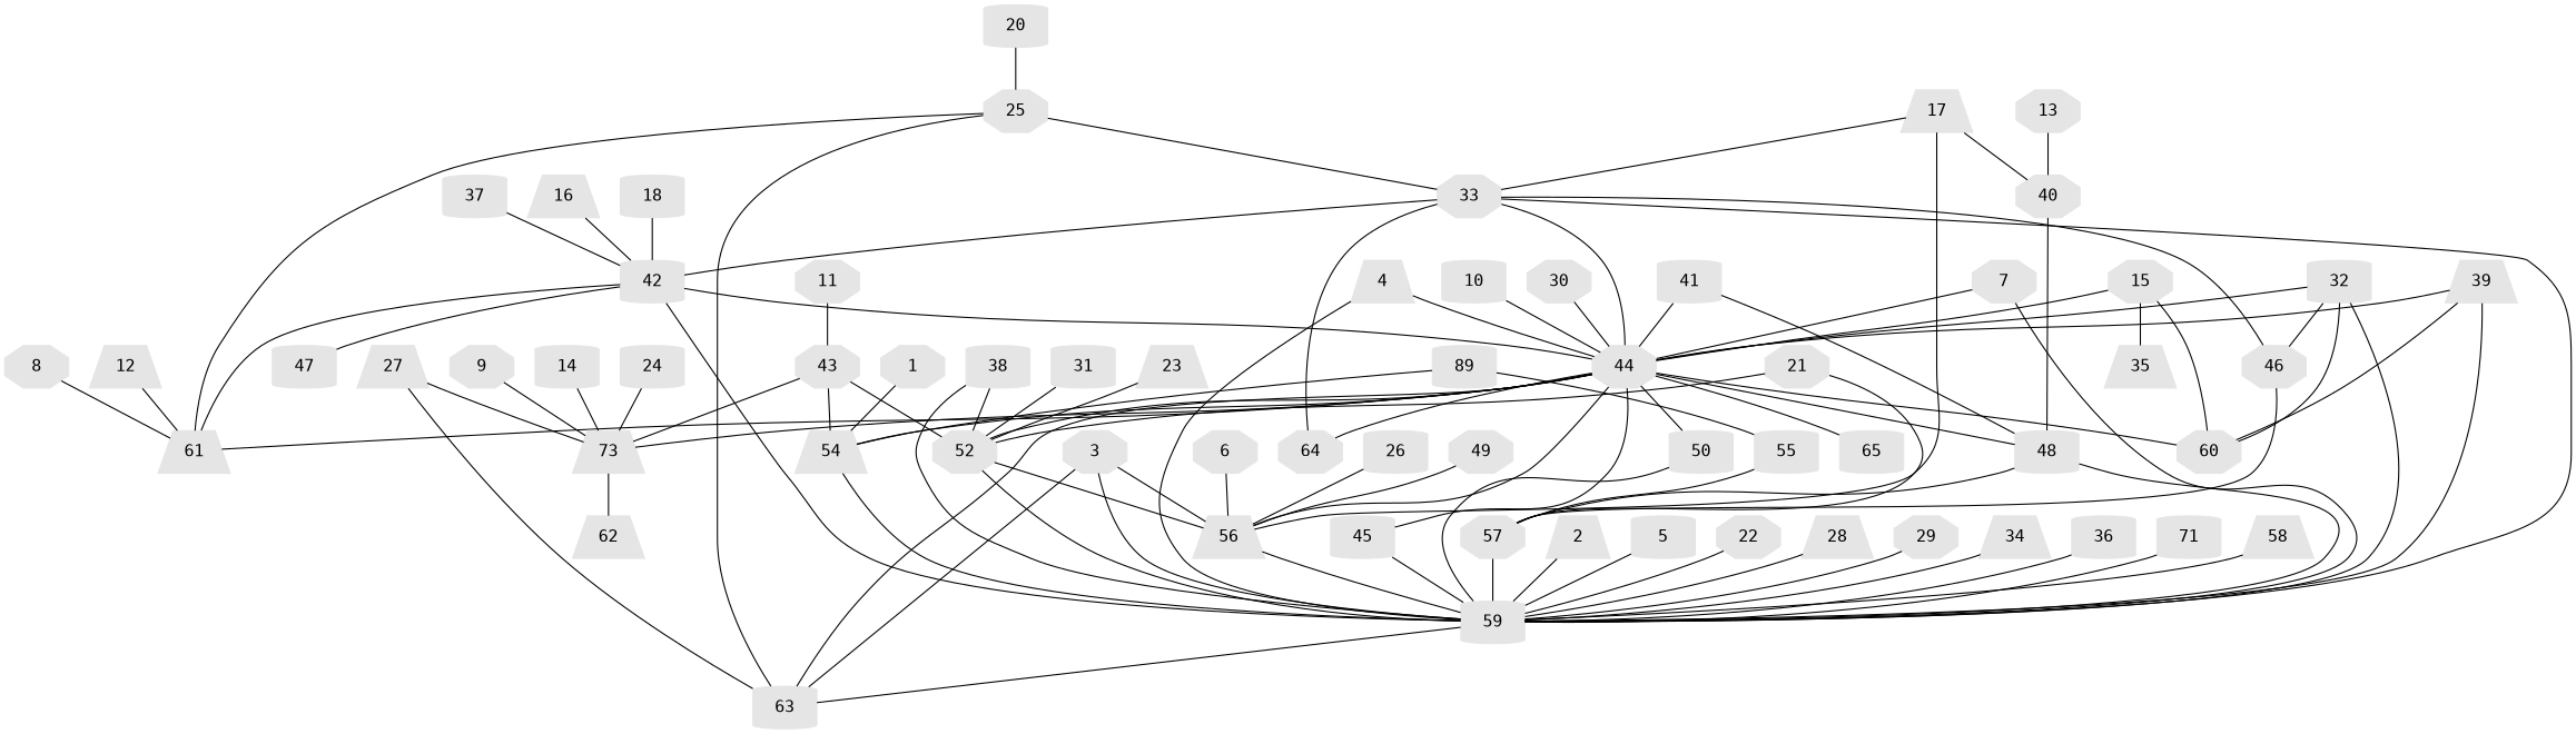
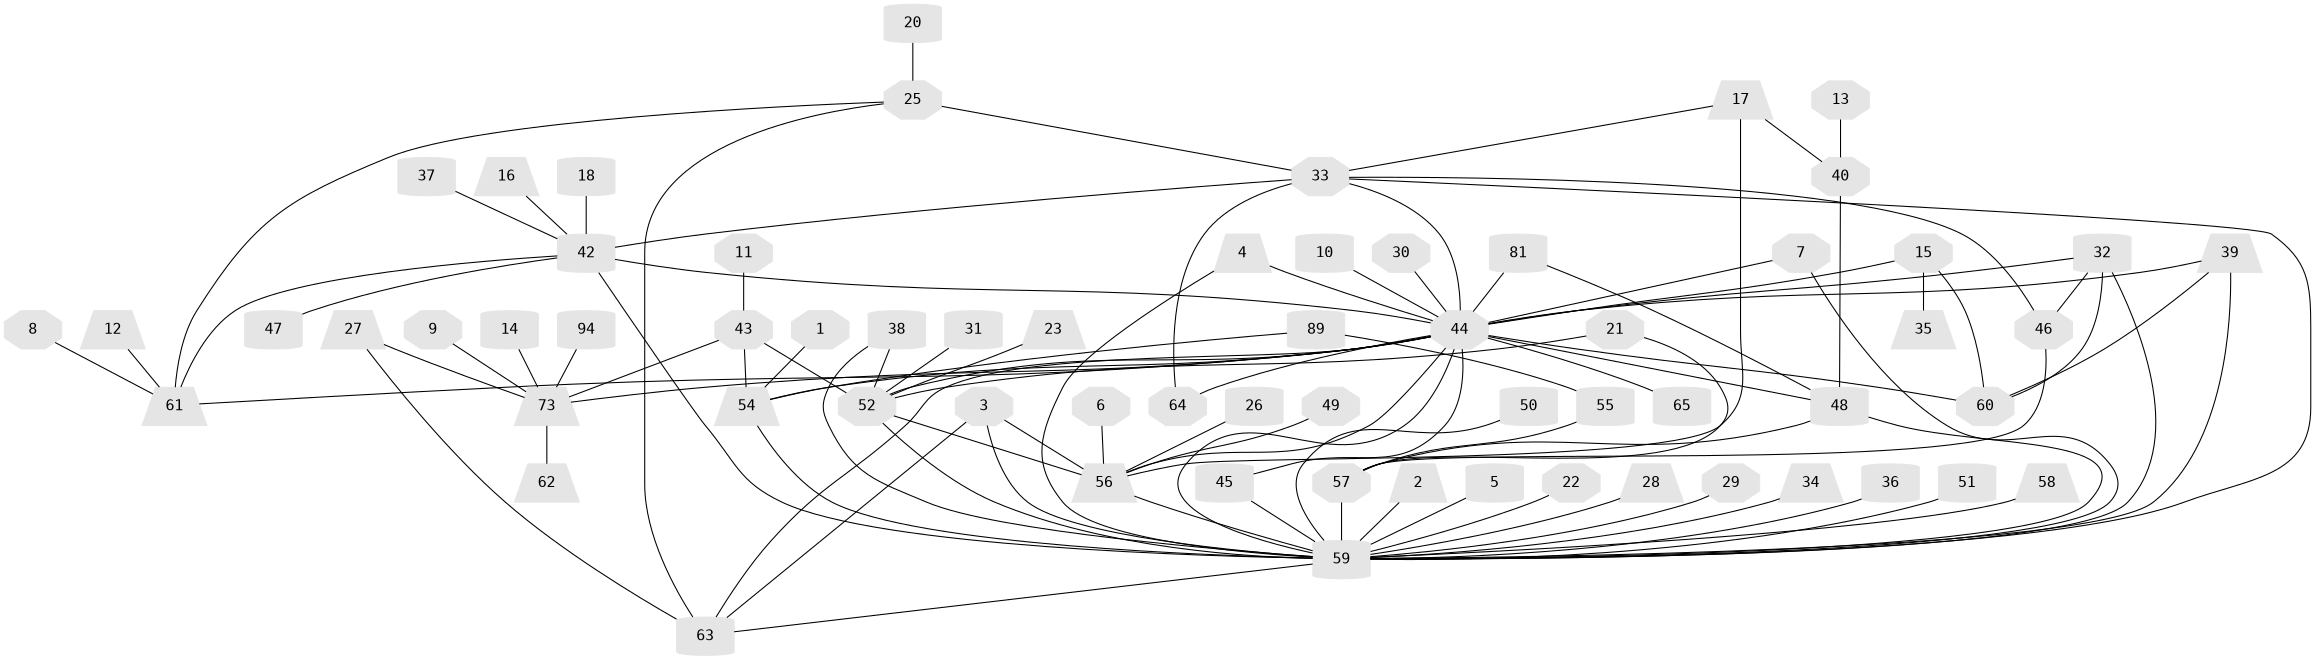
  graph {
    fontname="DejaVu Sans Mono"
    node [color=gray90 fontname="DejaVu Sans Mono" shape=octagon style=filled]
    edge [fontname="DejaVu Sans Mono" weight=1.0]
    54 [shape=trapezium]
    1
    59 [shape=cylinder]
    2 [shape=trapezium]
    63 [shape=cylinder]
    3
    56 [shape=trapezium]
    4 [shape=trapezium]
    44
    61 [shape=trapezium]
    n11 [label=73 shape=trapezium]
    60
    52
    64
    48 [shape=cylinder]
    45 [shape=cylinder]
    65 [shape=cylinder]
    5 [shape=cylinder]
    6
    7
    8
    9
    62 [shape=trapezium]
    10 [shape=cylinder]
    11
    43
    12 [shape=trapezium]
    13
    40
    14 [shape=cylinder]
    15
    35 [shape=trapezium]
    16 [shape=trapezium]
    42 [shape=cylinder]
    47 [shape=cylinder]
    17 [shape=trapezium]
    33
    46
    18 [shape=cylinder]
    n40 [label=89 shape=cylinder]
    55 [shape=cylinder]
    57
    20 [shape=cylinder]
    25
    21
    22
    23 [shape=trapezium]
-   24 [shape=cylinder]
+   24 [shape=cylinder label=94]
    26 [shape=cylinder]
    27 [shape=trapezium]
    28 [shape=trapezium]
    29
    30
    31 [shape=cylinder]
    32 [shape=cylinder]
    34 [shape=trapezium]
    36 [shape=cylinder]
    37 [shape=cylinder]
    38 [shape=cylinder]
    39 [shape=trapezium]
-   41 [shape=cylinder]
+   41 [shape=cylinder label=81]
    49
    50 [shape=cylinder]
-   51 [shape=cylinder label=71]
+   51 [shape=cylinder]
    58 [shape=trapezium]
    54 -- 59
    1 -- 54
    59 -- 63 [weight=2.0]
    2 -- 59
    3 -- 59
    3 -- 63
    3 -- 56
    56 -- 59 [weight=2.0]
    4 -- 59
    4 -- 44
    44 -- 54
-   44 -- 50 [weight=3.0]
+   44 -- 59 [weight=3.0]
    44 -- 63
    44 -- 56
    44 -- 61
    44 -- n11
    44 -- 60
    44 -- 52
    44 -- 64
    44 -- 48 [weight=2.0]
    44 -- 45
    44 -- 65
    n11 -- 62
    52 -- 59
    52 -- 56 [weight=2.0]
    48 -- 59 [weight=2.0]
    48 -- 57
    45 -- 59
    5 -- 59
    6 -- 56
    7 -- 59
    7 -- 44
    8 -- 61
    9 -- n11
    10 -- 44
    11 -- 43
    43 -- 54
    43 -- n11
    43 -- 52
    12 -- 61
    13 -- 40
    40 -- 48
    14 -- n11
    15 -- 44
    15 -- 60
    15 -- 35
    16 -- 42
    42 -- 59 [weight=2.0]
    42 -- 44
    42 -- 61
    42 -- 47
    17 -- 56
    17 -- 40
    17 -- 33
    33 -- 59
    33 -- 44
    33 -- 64
    33 -- 42
    33 -- 46
    46 -- 57
    18 -- 42
    n40 -- 54
    n40 -- 55
    55 -- 57
    57 -- 59
    20 -- 25
    25 -- 63
    25 -- 61
    25 -- 33 [weight=2.0]
    21 -- 52
    21 -- 57
    22 -- 59
    23 -- 52
    24 -- n11
    26 -- 56
    27 -- 63
    27 -- n11
    28 -- 59
    29 -- 59
    30 -- 44
    31 -- 52
    32 -- 59 [weight=2.0]
    32 -- 44
    32 -- 60
    32 -- 46
    34 -- 59
    36 -- 59
    37 -- 42
    38 -- 59
    38 -- 52
    39 -- 59
    39 -- 44
    39 -- 60
    41 -- 44 [weight=2.0]
    41 -- 48
    49 -- 56
    50 -- 59
    51 -- 59
    58 -- 59
  }
